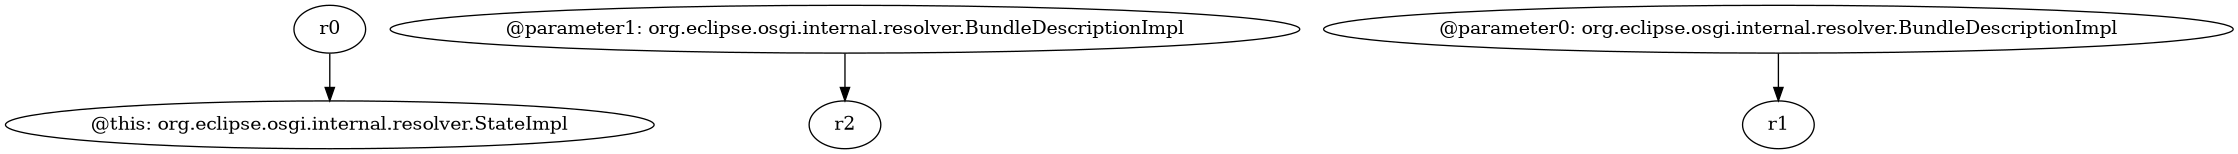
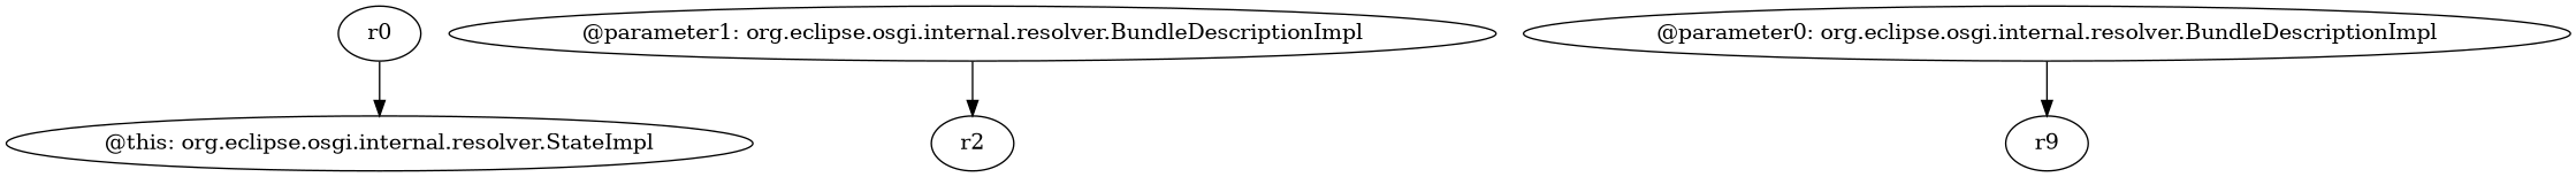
  digraph {
    n1 [label="@this: org.eclipse.osgi.internal.resolver.StateImpl"]
    n2 [label=r0]
    n3 [label="@parameter1: org.eclipse.osgi.internal.resolver.BundleDescriptionImpl"]
    n4 [label=r2]
    n5 [label="@parameter0: org.eclipse.osgi.internal.resolver.BundleDescriptionImpl"]
-   n6 [label=r1]
+   n6 [label=r9]
    n2 -> n1
    n3 -> n4
    n5 -> n6
  }
